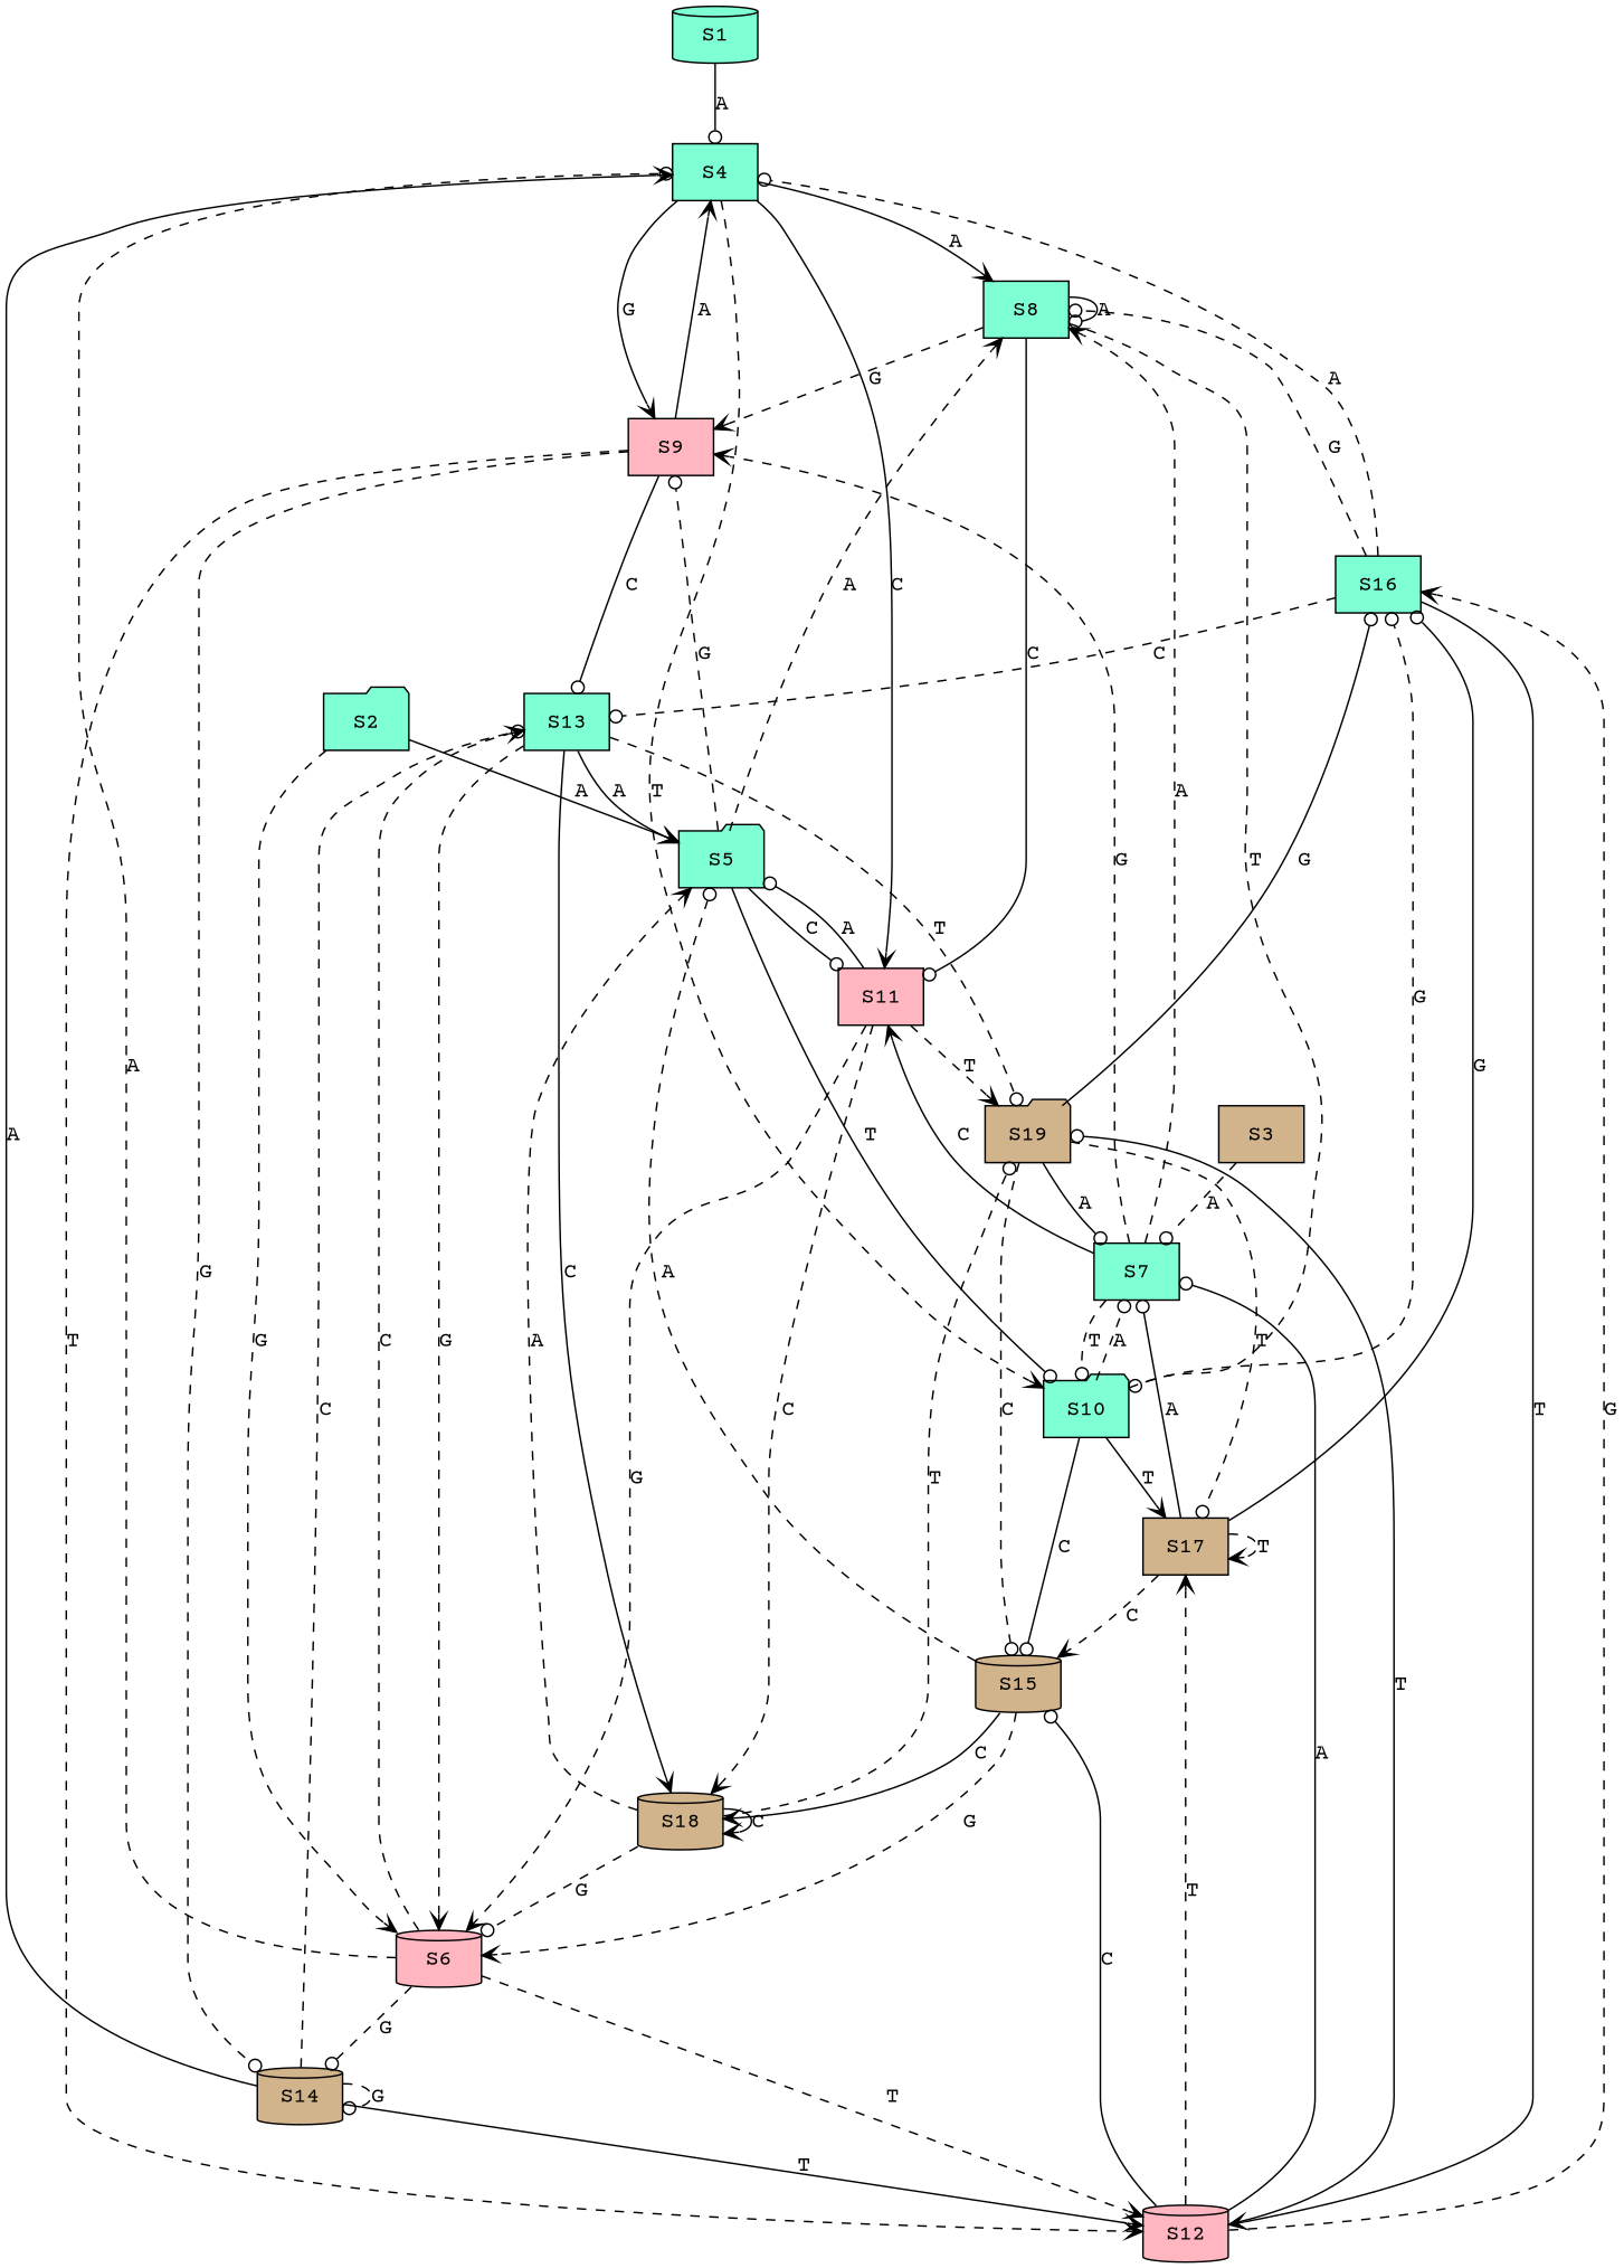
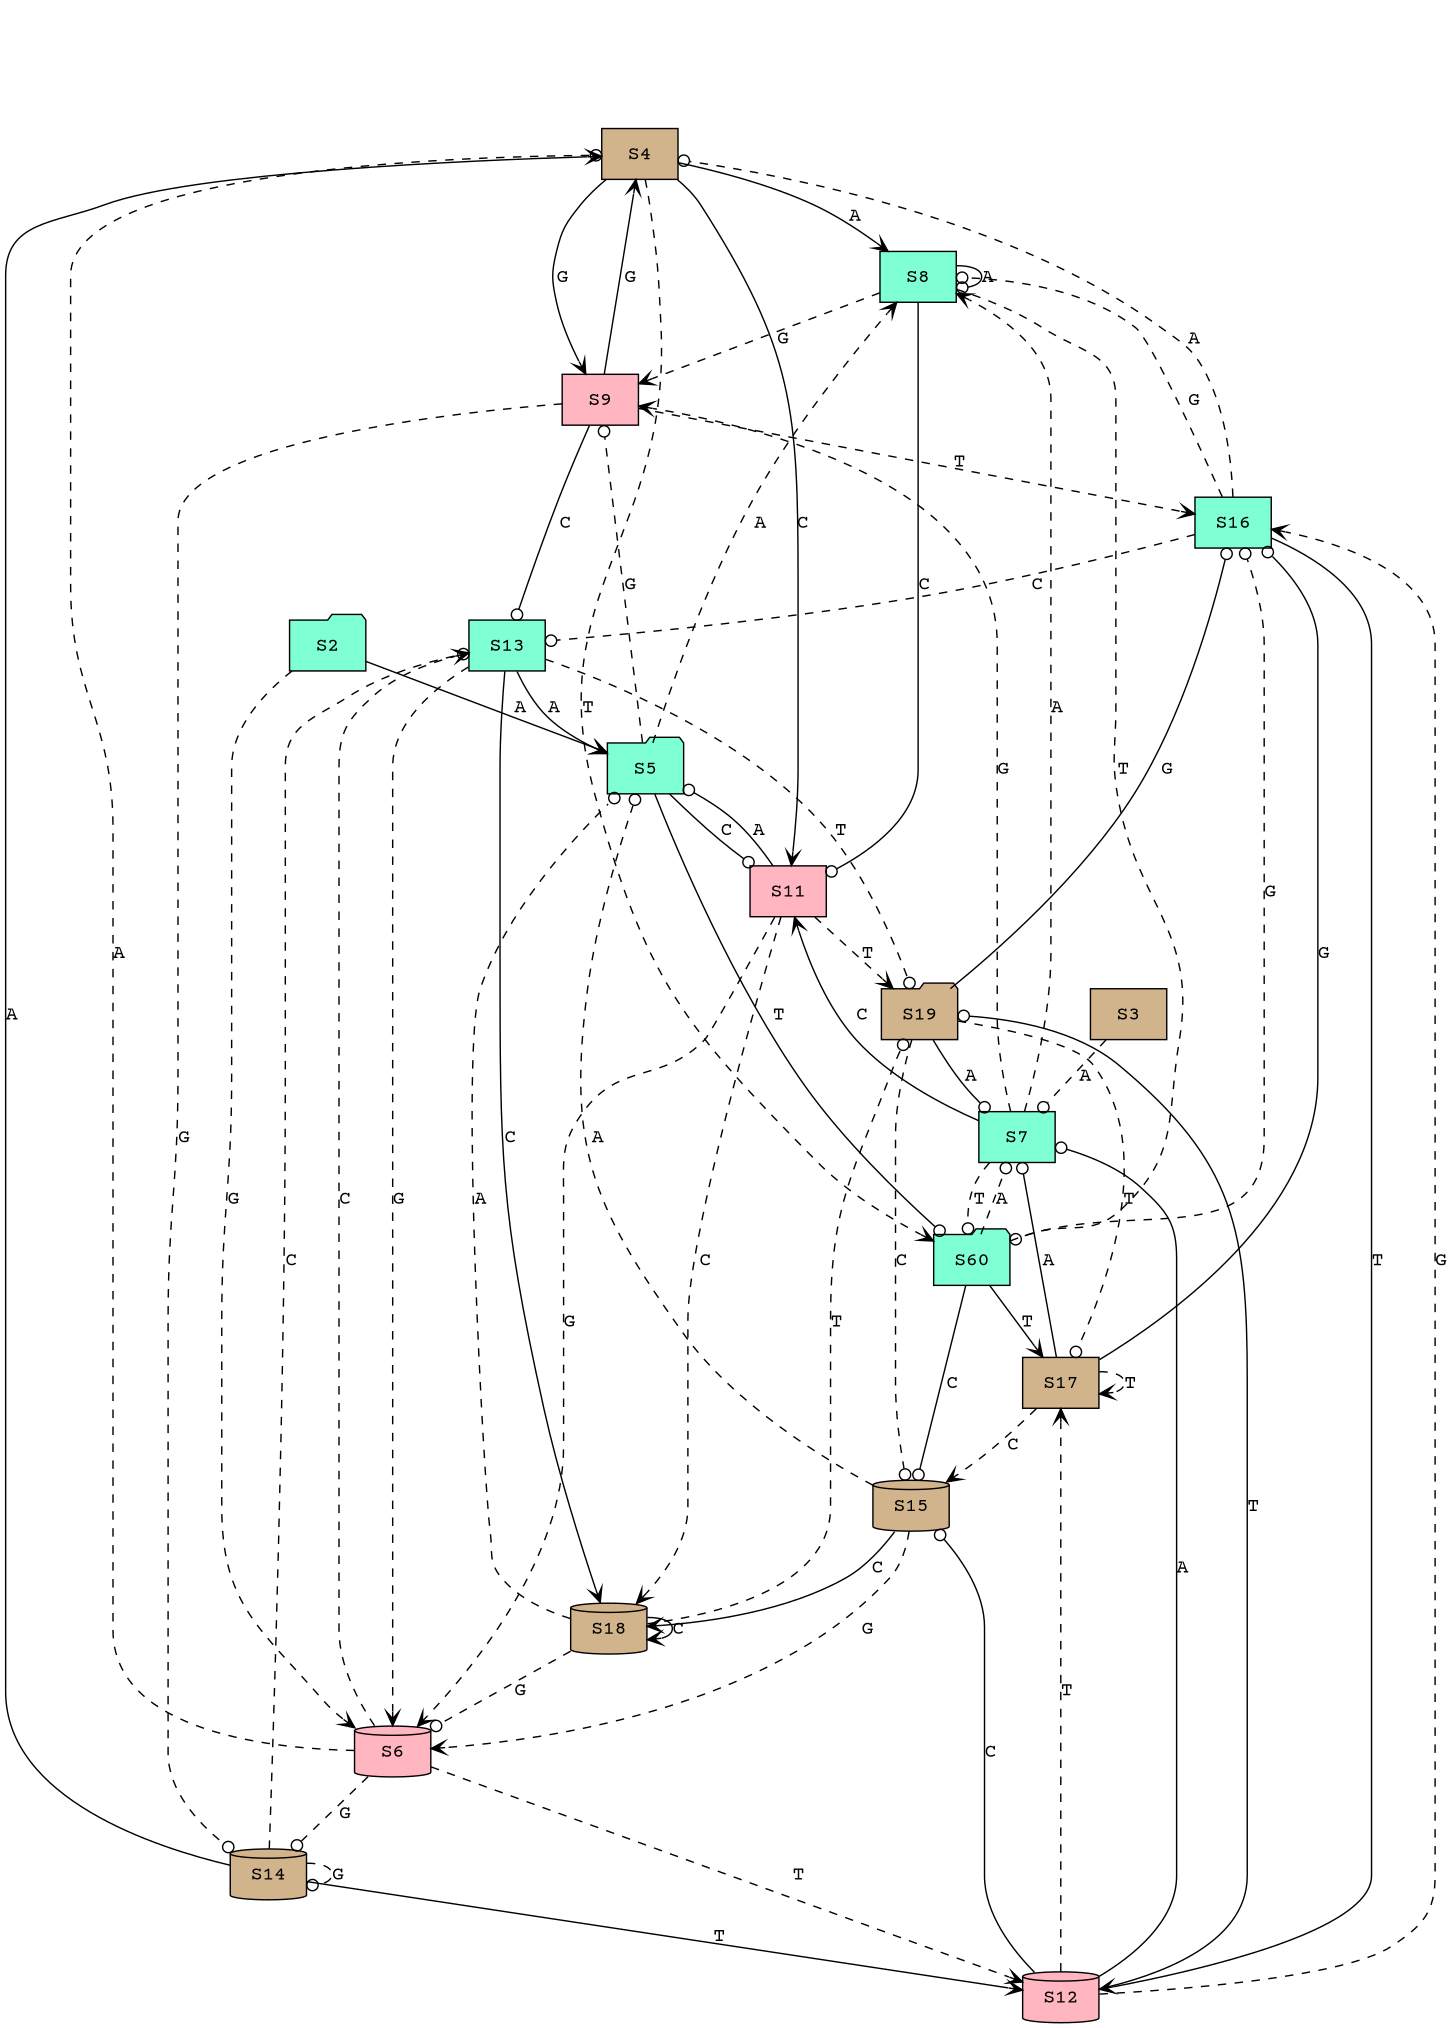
  strict digraph {
    fontname="Courier Prime"
    node [fillcolor=aquamarine fontname="Courier Prime" shape=box style=filled]
    edge [arrowhead=odot fontname="Courier Prime" style=dashed]
-   S1 [shape=cylinder]
-   S4
+   S4 [fillcolor=tan]
    S2 [shape=folder]
    S5 [shape=folder]
    S6 [fillcolor=lightpink shape=cylinder]
    S3 [fillcolor=tan]
    S7
    S8
    S9 [fillcolor=lightpink]
-   S10 [shape=folder]
+   S10 [shape=folder label=S60]
    S11 [fillcolor=lightpink]
    S12 [fillcolor=lightpink shape=cylinder]
    S13
    S14 [fillcolor=tan shape=cylinder]
    S15 [fillcolor=tan shape=cylinder]
    S16
    S17 [fillcolor=tan]
    S18 [fillcolor=tan shape=cylinder]
    S19 [fillcolor=tan shape=folder]
-   S1 -> S4 [label=A style=solid]
    S4 -> S8 [arrowhead=vee label=A style=solid]
    S4 -> S9 [arrowhead=vee label=G style=solid]
    S4 -> S10 [arrowhead=vee label=T]
    S4 -> S11 [arrowhead=vee label=C style=solid]
    S2 -> S5 [arrowhead=vee label=A style=solid]
    S2 -> S6 [arrowhead=vee label=G]
    S5 -> S8 [arrowhead=vee label=A]
    S5 -> S9 [label=G]
    S5 -> S10 [label=T style=solid]
    S5 -> S11 [label=C style=solid]
    S6 -> S4 [label=A]
    S6 -> S12 [arrowhead=vee label=T]
    S6 -> S13 [arrowhead=vee label=C]
    S6 -> S14 [label=G]
    S3 -> S7 [label=A]
    S7 -> S8 [arrowhead=vee label=A]
    S7 -> S9 [arrowhead=vee label=G]
    S7 -> S10 [label=T]
    S7 -> S11 [arrowhead=vee label=C style=solid]
    S8 -> S8 [label=A style=solid]
    S8 -> S9 [arrowhead=vee label=G]
    S8 -> S10 [label=T]
    S8 -> S11 [label=C style=solid]
-   S9 -> S4 [arrowhead=vee label=A style=solid]
-   S9 -> S12 [arrowhead=vee label=T]
+   S9 -> S4 [arrowhead=vee label=G style=solid]
+   S9 -> S16 [arrowhead=vee label=T]
    S9 -> S13 [label=C style=solid]
    S9 -> S14 [label=G]
    S10 -> S7 [label=A]
    S10 -> S15 [label=C style=solid]
    S10 -> S16 [label=G]
    S10 -> S17 [arrowhead=vee label=T style=solid]
    S11 -> S5 [label=A style=solid]
    S11 -> S6 [arrowhead=vee label=G]
    S11 -> S18 [arrowhead=vee label=C]
    S11 -> S19 [arrowhead=vee label=T]
    S12 -> S7 [label=A style=solid]
    S12 -> S15 [label=C style=solid]
    S12 -> S16 [arrowhead=vee label=G]
    S12 -> S17 [arrowhead=vee label=T]
    S12 -> S19 [label=T style=solid]
    S13 -> S5 [arrowhead=vee label=A style=solid]
    S13 -> S6 [arrowhead=vee label=G]
    S13 -> S18 [arrowhead=vee label=C style=solid]
    S13 -> S19 [label=T]
    S14 -> S4 [arrowhead=vee label=A style=solid]
    S14 -> S12 [arrowhead=vee label=T style=solid]
    S14 -> S13 [label=C]
    S14 -> S14 [label=G]
    S15 -> S5 [label=A]
    S15 -> S6 [arrowhead=vee label=G]
    S15 -> S18 [arrowhead=vee label=C style=solid]
    S16 -> S4 [label=A]
    S16 -> S8 [label=G]
    S16 -> S12 [arrowhead=vee label=T style=solid]
    S16 -> S13 [label=C]
    S17 -> S7 [label=A style=solid]
    S17 -> S15 [arrowhead=vee label=C]
    S17 -> S16 [label=G style=solid]
    S17 -> S17 [arrowhead=vee label=T]
-   S18 -> S5 [arrowhead=vee label=A]
+   S18 -> S5 [label=A]
    S18 -> S6 [label=G]
    S18 -> S18 [arrowhead=vee label=C style=solid]
    S18 -> S19 [label=T]
    S19 -> S7 [label=A style=solid]
    S19 -> S15 [label=C]
    S19 -> S16 [label=G style=solid]
    S19 -> S17 [label=T]
  }
